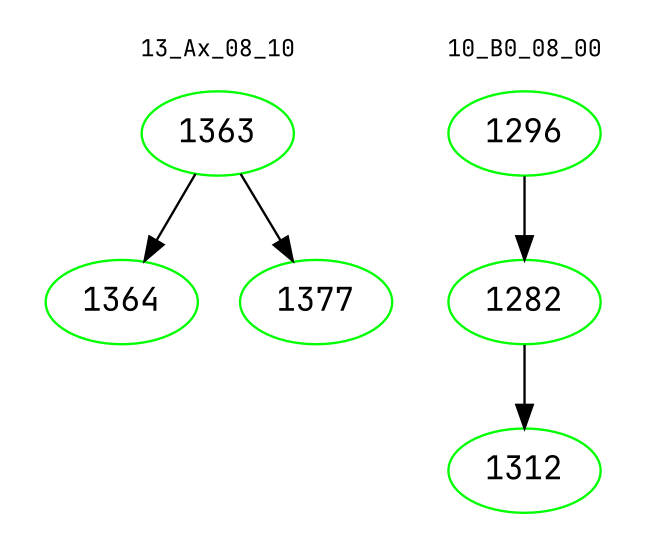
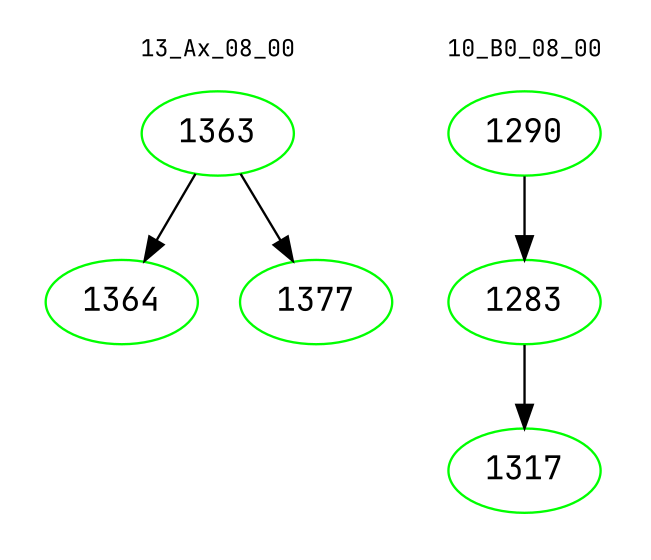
  digraph {
    fontname="JetBrains Mono"
    node [color=green fontname="JetBrains Mono"]
    edge [color=black fontname="JetBrains Mono"]
    n1 [label=1364]
    n2 [label=1363]
    n3 [label=1377]
-   n4 [label=1296]
-   n5 [label=1282]
-   n6 [label=1312]
+   n4 [label=1290]
+   n5 [label=1283]
+   n6 [label=1317]
    subgraph cluster_1 {
      color=white
      fontsize=10
-     label="13_Ax_08_10"
+     label="13_Ax_08_00"
      n1
      n2
      n3
    }
    subgraph cluster_2 {
      color=white
      fontsize=10
      label="10_B0_08_00"
      n4
      n5
      n6
    }
    n2 -> n1
    n2 -> n3
    n4 -> n5
    n5 -> n6
  }
